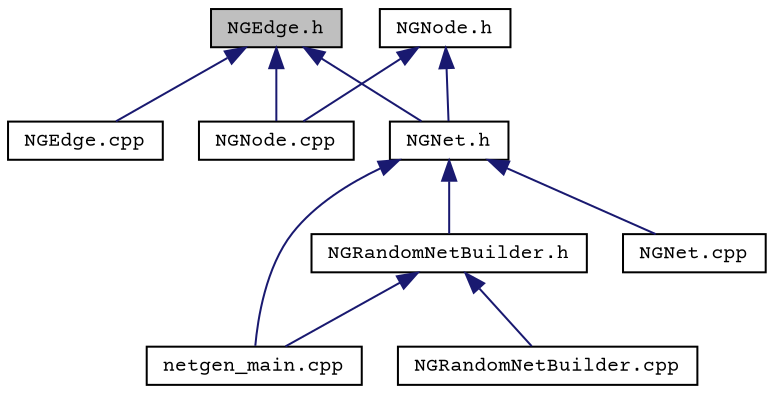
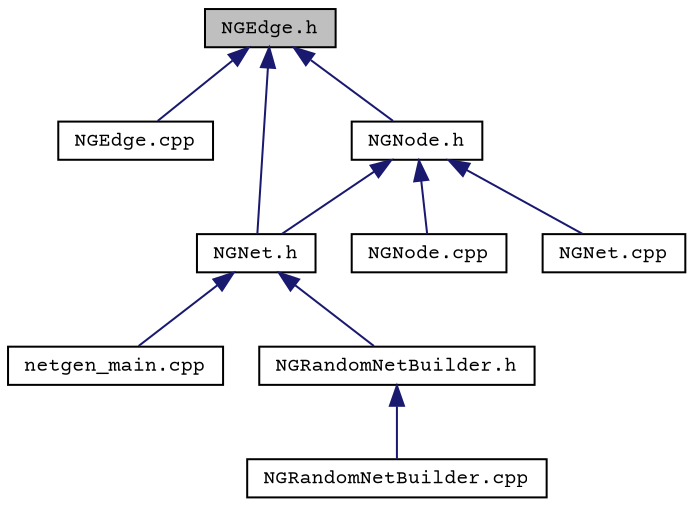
  digraph {
    fontname="Courier Prime"
    node [color=black fillcolor=white fontname="Courier Prime" fontsize=10 shape=record style=filled]
    edge [color=midnightblue dir=back fontname="Courier Prime" fontsize=10 labelfontname=Helvetica labelfontsize=10 style=solid]
    n1 [fillcolor=grey75 fontcolor=black height=0.2 label="NGEdge.h" width=0.4]
    n2 [height=0.2 label="NGEdge.cpp" width=0.4]
    n3 [height=0.2 label="NGNode.h" width=0.4]
    n4 [height=0.2 label="NGNet.h" width=0.4]
    n5 [height=0.2 label="NGNode.cpp" width=0.4]
    n6 [height=0.2 label="netgen_main.cpp" width=0.4]
    n7 [height=0.2 label="NGNet.cpp" width=0.4]
    n8 [height=0.2 label="NGRandomNetBuilder.h" width=0.4]
    n9 [height=0.2 label="NGRandomNetBuilder.cpp" width=0.4]
    n1 -> n2
-   n1 -> n5
+   n1 -> n3
    n1 -> n4
    n3 -> n4
    n3 -> n5
    n4 -> n6
-   n4 -> n7
+   n3 -> n7
    n4 -> n8
-   n8 -> n6
    n8 -> n9
  }
